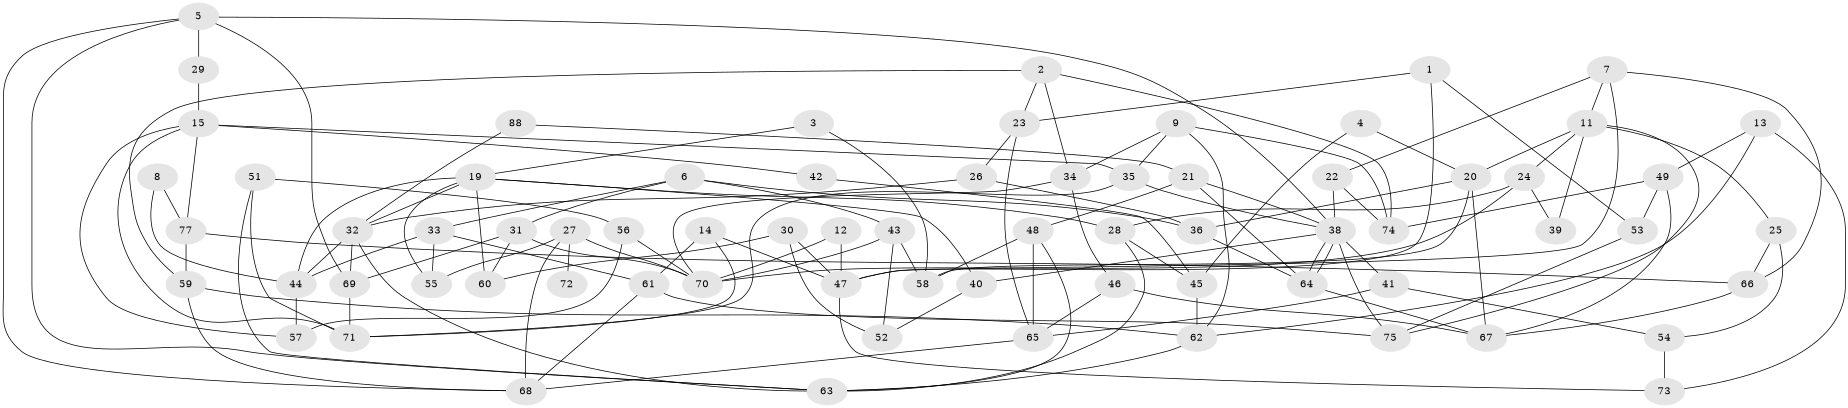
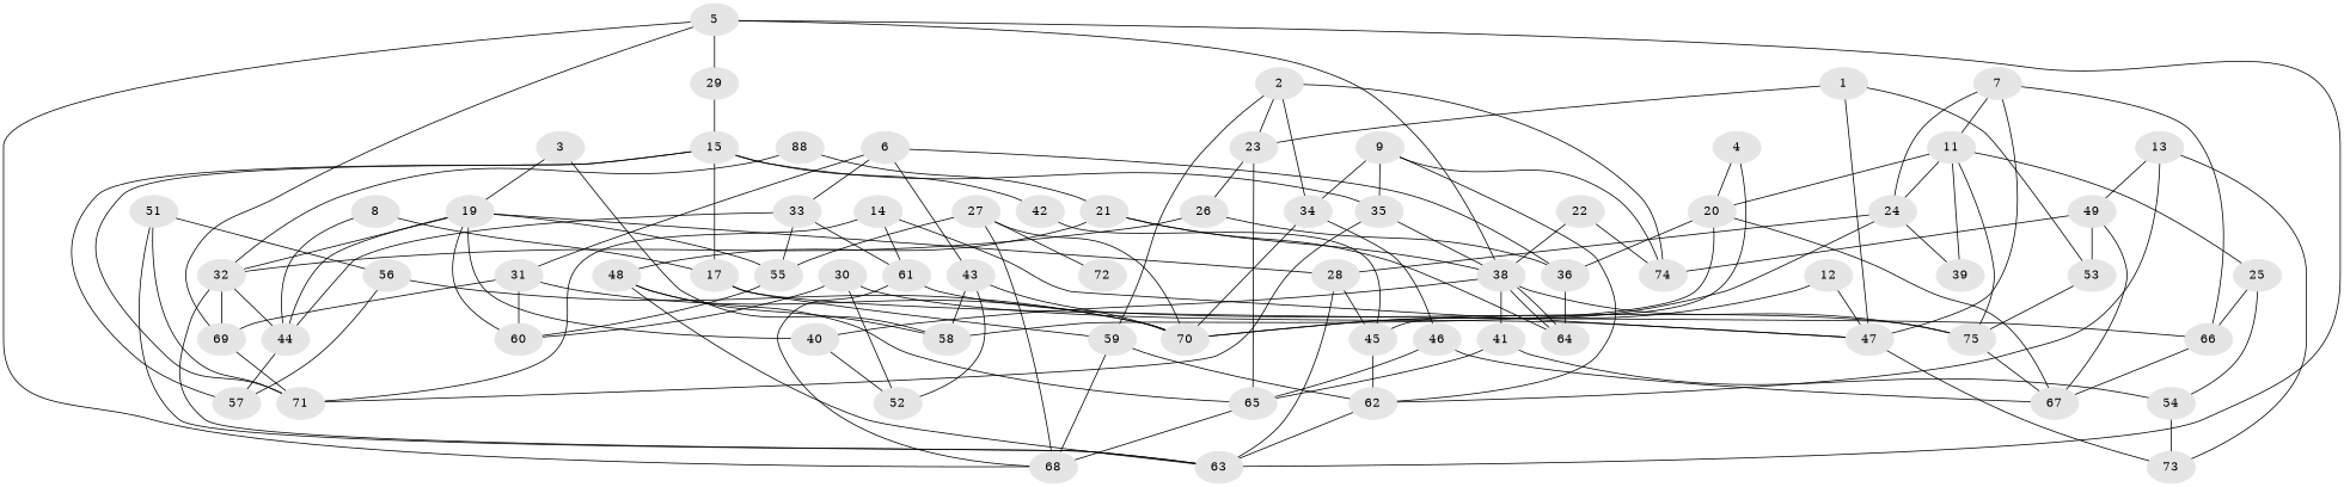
  graph {
    node [color=gray90 style=filled]
    1
    23
    47
    53
    26
    65
    73
    75
    2
    34
    59
    74
    70
    46
    68
    62
    3
    19
    58
    44
    32
    28
    40
    55
    60
    4
    20
    45
    36
    67
    5
    29
    38
    63
    69
    15
    64
    41
    71
    6
    31
    33
    43
    61
    52
    7
    11
    24
    66
    25
    39
    8
-   17 [label=77]
+   17
    57
    9
    35
    54
    12
    13
    49
    14
    42
    30
    n64 [label=88]
    21
    48
    22
    27
    72
    51
    56
    1 -- 23
    1 -- 47
    1 -- 53
    23 -- 26
    23 -- 65
    47 -- 73
    53 -- 75
    26 -- 32
    26 -- 36
    65 -- 68
    2 -- 23
    2 -- 34
    2 -- 59
    2 -- 74
    34 -- 70
    34 -- 46
    59 -- 68
    59 -- 62
    46 -- 65
    46 -- 67
    62 -- 63
    3 -- 19
    3 -- 58
    19 -- 44
    19 -- 32
    19 -- 28
    19 -- 40
    19 -- 55
    19 -- 60
    44 -- 57
    32 -- 44
    32 -- 63
    32 -- 69
    28 -- 45
    28 -- 63
    40 -- 52
+   55 -- 60
    4 -- 20
    4 -- 45
    20 -- 58
    20 -- 36
    20 -- 67
    45 -- 62
    36 -- 64
    5 -- 68
    5 -- 29
    5 -- 38
    5 -- 63
    5 -- 69
    29 -- 15
    38 -- 75
    38 -- 40
    38 -- 64
    38 -- 64
    38 -- 41
    69 -- 71
    15 -- 71
    15 -- 17
    15 -- 57
    15 -- 35
    15 -- 42
-   64 -- 67
+   75 -- 67
    41 -- 65
    41 -- 54
    6 -- 36
    6 -- 31
    6 -- 33
    6 -- 43
    31 -- 70
    31 -- 60
    31 -- 69
    33 -- 44
    33 -- 55
    33 -- 61
    43 -- 70
    43 -- 58
    43 -- 52
    61 -- 75
    61 -- 68
    7 -- 47
    7 -- 11
-   7 -- 22
+   7 -- 24
    7 -- 66
    11 -- 75
    11 -- 20
    11 -- 24
    11 -- 25
    11 -- 39
    24 -- 70
    24 -- 28
    24 -- 39
    66 -- 67
    25 -- 66
    25 -- 54
    8 -- 44
    8 -- 17
    17 -- 59
    17 -- 66
    9 -- 34
    9 -- 74
    9 -- 62
    9 -- 35
    35 -- 38
    35 -- 71
    54 -- 73
    12 -- 47
    12 -- 70
    13 -- 73
    13 -- 62
    13 -- 49
    49 -- 53
    49 -- 74
    49 -- 67
    14 -- 47
    14 -- 71
    14 -- 61
    42 -- 45
    30 -- 47
    30 -- 60
    30 -- 52
    n64 -- 32
    n64 -- 21
    21 -- 38
    21 -- 64
    21 -- 48
    48 -- 65
    48 -- 58
    48 -- 63
    22 -- 74
    22 -- 38
    27 -- 70
    27 -- 68
    27 -- 55
    27 -- 72
    51 -- 63
    51 -- 71
    51 -- 56
    56 -- 70
    56 -- 57
  }
